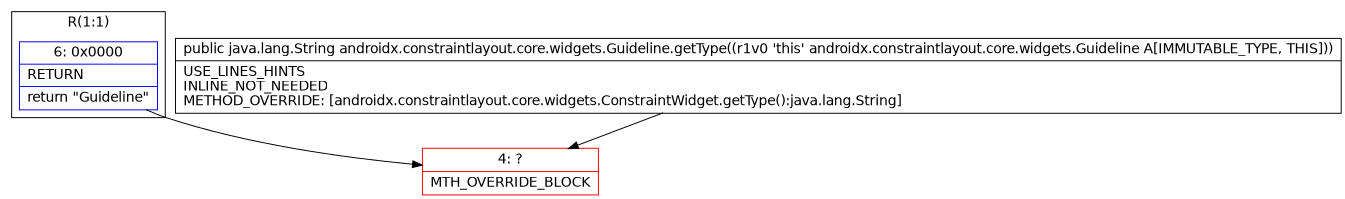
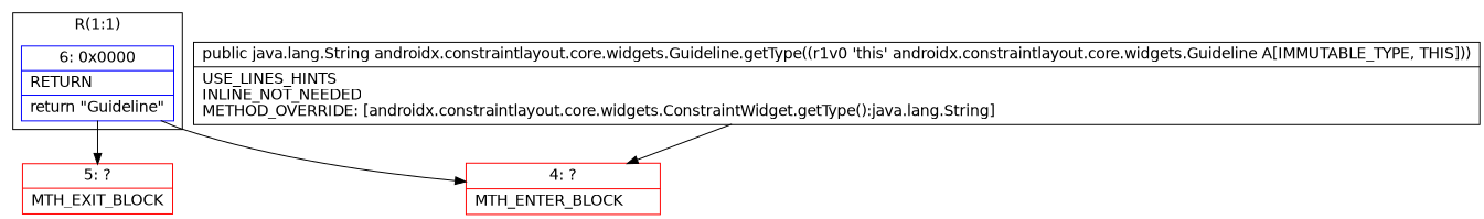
  digraph {
    fontname="DejaVu Sans"
    node [color=red fontname="DejaVu Sans" shape=record]
    edge [fontname="DejaVu Sans"]
    n1 [color=blue label="{6\:\ 0x0000|RETURN\l|return \"Guideline\"\l}"]
-   n3 [label="{4\:\ ?|MTH_OVERRIDE_BLOCK\l}"]
+   n2 [label="{5\:\ ?|MTH_EXIT_BLOCK\l}"]
+   n3 [label="{4\:\ ?|MTH_ENTER_BLOCK\l}"]
    n4 [label="{public java.lang.String androidx.constraintlayout.core.widgets.Guideline.getType((r1v0 'this' androidx.constraintlayout.core.widgets.Guideline A[IMMUTABLE_TYPE, THIS]))  | USE_LINES_HINTS\lINLINE_NOT_NEEDED\lMETHOD_OVERRIDE: [androidx.constraintlayout.core.widgets.ConstraintWidget.getType():java.lang.String]\l}" color=""]
    subgraph cluster_1 {
      label="R(1:1)"
      n1
    }
+   n1 -> n2
    n1 -> n3
    n4 -> n3
  }
